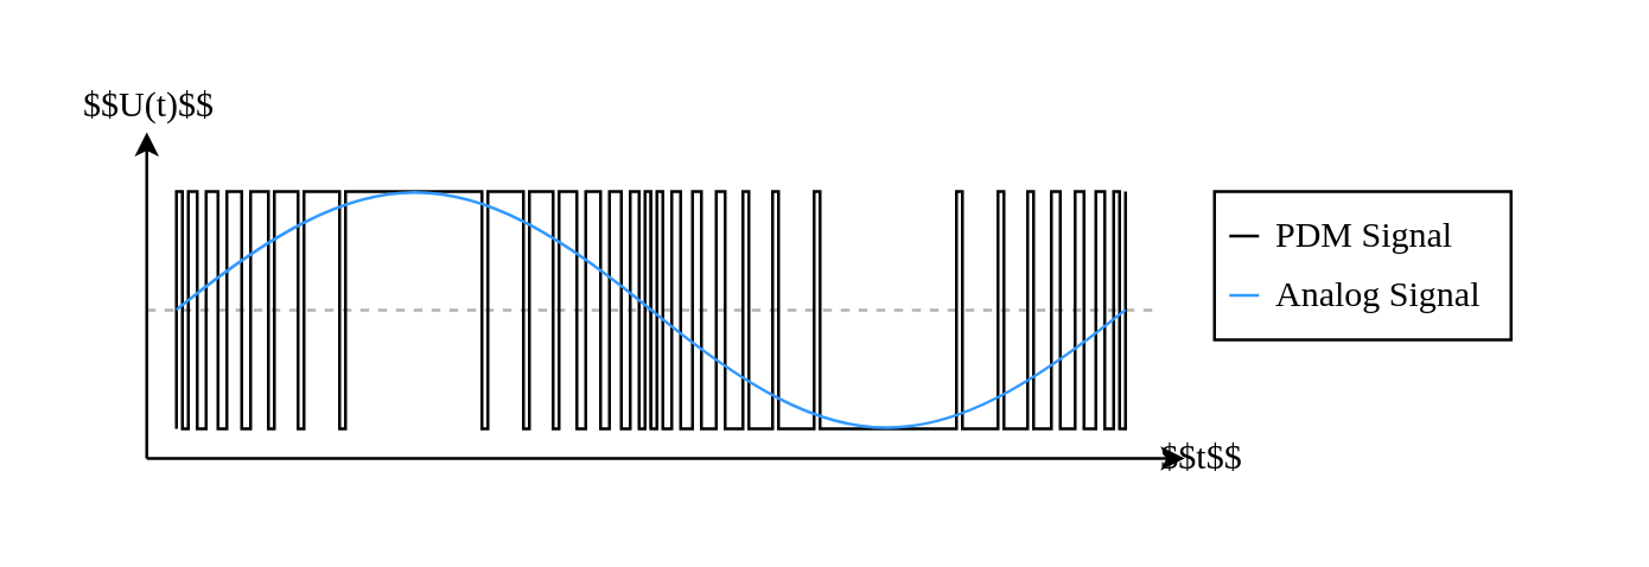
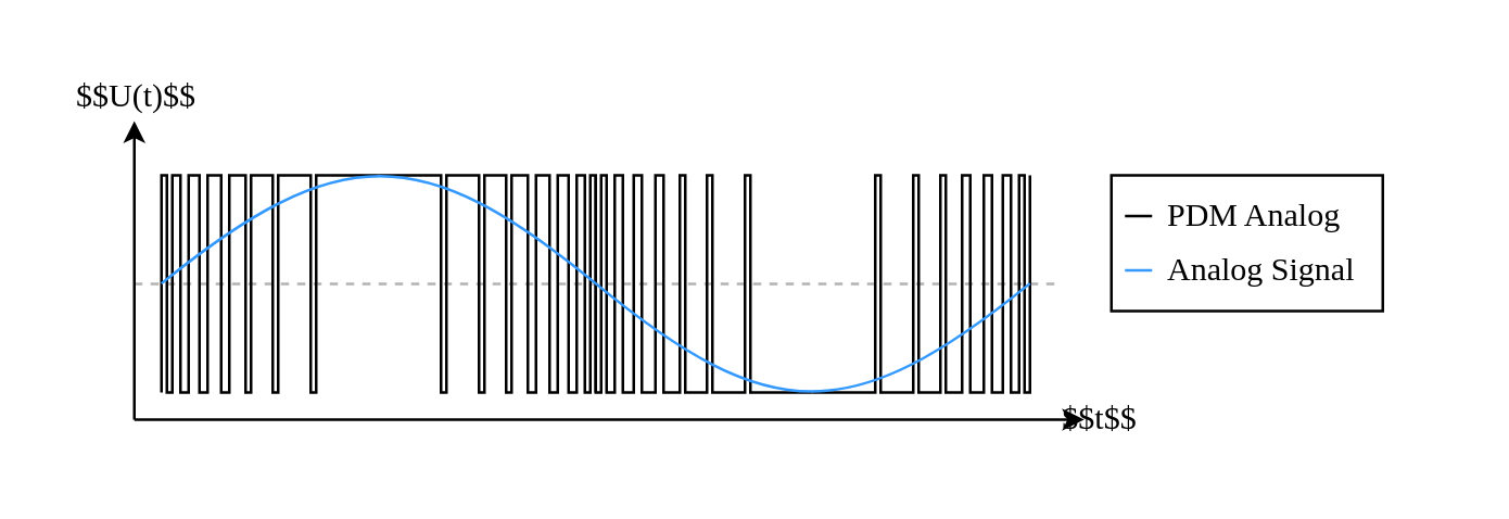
  <mxCell id="0" />
  <mxCell id="1" parent="0" />
  <mxCell id="2" value="" style="endArrow=none;dashed=1;html=1;rounded=0;strokeColor=#B3B3B3;fontFamily=Times New Roman;fontSize=14;startSize=5;endSize=5;" edge="1" parent="1"><mxGeometry width="50" height="50" relative="1" as="geometry"><mxPoint x="49" y="104" as="sourcePoint" /><mxPoint x="389" y="104" as="targetPoint" /></mxGeometry></mxCell>
  <mxCell id="3" value="" style="endArrow=classic;html=1;rounded=0;startSize=5;endSize=5;strokeColor=#000000;" edge="1" parent="1"><mxGeometry width="50" height="50" relative="1" as="geometry"><mxPoint x="49" y="154" as="sourcePoint" /><mxPoint x="399" y="154" as="targetPoint" /></mxGeometry></mxCell>
  <mxCell id="4" value="" style="endArrow=none;html=1;rounded=0;startSize=5;endSize=5;" edge="1" parent="1"><mxGeometry width="50" height="50" relative="1" as="geometry"><mxPoint x="59" y="144" as="sourcePoint" /><mxPoint x="139" y="64" as="targetPoint" /><Array as="points"><mxPoint x="59" y="64" /><mxPoint x="61" y="64" /><mxPoint x="61" y="144" /><mxPoint x="63" y="144" /><mxPoint x="63" y="64" /><mxPoint x="66" y="64" /><mxPoint x="66" y="144" /><mxPoint x="69" y="144" /><mxPoint x="69" y="64" /><mxPoint x="73" y="64" /><mxPoint x="73" y="144" /><mxPoint x="76" y="144" /><mxPoint x="76" y="64" /><mxPoint x="81" y="64" /><mxPoint x="81" y="144" /><mxPoint x="84" y="144" /><mxPoint x="84" y="64" /><mxPoint x="90" y="64" /><mxPoint x="90" y="144" /><mxPoint x="92" y="144" /><mxPoint x="92" y="64" /><mxPoint x="100" y="64" /><mxPoint x="100" y="144" /><mxPoint x="102" y="144" /><mxPoint x="102" y="64" /><mxPoint x="114" y="64" /><mxPoint x="114" y="144" /><mxPoint x="116" y="144" /><mxPoint x="116" y="64" /><mxPoint x="139" y="64" /></Array></mxGeometry></mxCell>
  <mxCell id="5" value="" style="endArrow=none;html=1;rounded=0;startSize=5;endSize=5;" edge="1" parent="1"><mxGeometry width="50" height="50" relative="1" as="geometry"><mxPoint x="219" y="144" as="sourcePoint" /><mxPoint x="139" y="64" as="targetPoint" /><Array as="points"><mxPoint x="219" y="64" /><mxPoint x="217" y="64" /><mxPoint x="217" y="144" /><mxPoint x="215" y="144" /><mxPoint x="215" y="64" /><mxPoint x="212" y="64" /><mxPoint x="212" y="144" /><mxPoint x="209" y="144" /><mxPoint x="209" y="64" /><mxPoint x="205" y="64" /><mxPoint x="205" y="144" /><mxPoint x="202" y="144" /><mxPoint x="202" y="64" /><mxPoint x="197" y="64" /><mxPoint x="197" y="144" /><mxPoint x="194" y="144" /><mxPoint x="194" y="64" /><mxPoint x="188" y="64" /><mxPoint x="188" y="144" /><mxPoint x="186" y="144" /><mxPoint x="186" y="64" /><mxPoint x="178" y="64" /><mxPoint x="178" y="144" /><mxPoint x="176" y="144" /><mxPoint x="176" y="64" /><mxPoint x="164" y="64" /><mxPoint x="164" y="144" /><mxPoint x="162" y="144" /><mxPoint x="162" y="64" /><mxPoint x="139" y="64" /></Array></mxGeometry></mxCell>
  <mxCell id="6" value="" style="endArrow=none;html=1;rounded=0;startSize=5;endSize=5;" edge="1" parent="1"><mxGeometry width="50" height="50" relative="1" as="geometry"><mxPoint x="219" y="64" as="sourcePoint" /><mxPoint x="299" y="144" as="targetPoint" /><Array as="points"><mxPoint x="219" y="144" /><mxPoint x="221" y="144" /><mxPoint x="221" y="64" /><mxPoint x="223" y="64" /><mxPoint x="223" y="144" /><mxPoint x="226" y="144" /><mxPoint x="226" y="64" /><mxPoint x="229" y="64" /><mxPoint x="229" y="144" /><mxPoint x="233" y="144" /><mxPoint x="233" y="64" /><mxPoint x="236" y="64" /><mxPoint x="236" y="144" /><mxPoint x="241" y="144" /><mxPoint x="241" y="64" /><mxPoint x="244" y="64" /><mxPoint x="244" y="144" /><mxPoint x="250" y="144" /><mxPoint x="250" y="64" /><mxPoint x="252" y="64" /><mxPoint x="252" y="144" /><mxPoint x="260" y="144" /><mxPoint x="260" y="64" /><mxPoint x="262" y="64" /><mxPoint x="262" y="144" /><mxPoint x="274" y="144" /><mxPoint x="274" y="64" /><mxPoint x="276" y="64" /><mxPoint x="276" y="144" /><mxPoint x="299" y="144" /></Array></mxGeometry></mxCell>
  <mxCell id="7" value="" style="endArrow=none;html=1;rounded=0;startSize=5;endSize=5;" edge="1" parent="1"><mxGeometry width="50" height="50" relative="1" as="geometry"><mxPoint x="379" y="64" as="sourcePoint" /><mxPoint x="299" y="144" as="targetPoint" /><Array as="points"><mxPoint x="379" y="144" /><mxPoint x="377" y="144" /><mxPoint x="377" y="64" /><mxPoint x="375" y="64" /><mxPoint x="375" y="144" /><mxPoint x="372" y="144" /><mxPoint x="372" y="64" /><mxPoint x="369" y="64" /><mxPoint x="369" y="144" /><mxPoint x="365" y="144" /><mxPoint x="365" y="64" /><mxPoint x="362" y="64" /><mxPoint x="362" y="144" /><mxPoint x="357" y="144" /><mxPoint x="357" y="64" /><mxPoint x="354" y="64" /><mxPoint x="354" y="144" /><mxPoint x="348" y="144" /><mxPoint x="348" y="64" /><mxPoint x="346" y="64" /><mxPoint x="346" y="144" /><mxPoint x="338" y="144" /><mxPoint x="338" y="64" /><mxPoint x="336" y="64" /><mxPoint x="336" y="144" /><mxPoint x="324" y="144" /><mxPoint x="324" y="64" /><mxPoint x="322" y="64" /><mxPoint x="322" y="144" /><mxPoint x="299" y="144" /></Array></mxGeometry></mxCell>
  <mxCell id="8" value="" style="pointerEvents=1;verticalLabelPosition=bottom;shadow=0;dashed=0;align=center;html=1;verticalAlign=top;shape=mxgraph.electrical.waveforms.sine_wave;fillColor=none;strokeColor=#3399FF;" vertex="1" parent="1"><mxGeometry x="59" y="51" width="320" height="106" as="geometry" /></mxCell>
  <mxCell id="9" value="$$t$$" style="text;html=1;strokeColor=none;fillColor=none;align=center;verticalAlign=middle;whiteSpace=wrap;rounded=0;fontFamily=Times New Roman;fontSize=12;" vertex="1" parent="1"><mxGeometry x="375" y="139" width="60" height="30" as="geometry" /></mxCell>
  <mxCell id="10" value="" style="endArrow=classic;html=1;rounded=0;fontFamily=Times New Roman;fontSize=14;startSize=5;endSize=5;" edge="1" parent="1"><mxGeometry width="50" height="50" relative="1" as="geometry"><mxPoint x="49" y="154" as="sourcePoint" /><mxPoint x="49" y="44" as="targetPoint" /></mxGeometry></mxCell>
  <mxCell id="11" value="$$U(t)$$" style="text;html=1;strokeColor=none;fillColor=none;align=center;verticalAlign=middle;whiteSpace=wrap;rounded=0;fontFamily=Times New Roman;fontSize=12;" vertex="1" parent="1"><mxGeometry x="20" y="20" width="60" height="30" as="geometry" /></mxCell>
  <mxCell id="12" value="" style="rounded=0;whiteSpace=wrap;html=1;strokeColor=default;fontFamily=Times New Roman;fontSize=14;fillColor=default;" vertex="1" parent="1"><mxGeometry x="409" y="64" width="100" height="50" as="geometry" /></mxCell>
  <mxCell id="13" value="" style="endArrow=none;html=1;rounded=0;strokeColor=#000000;fontFamily=Times New Roman;fontSize=14;startSize=5;endSize=5;" edge="1" parent="1"><mxGeometry width="50" height="50" relative="1" as="geometry"><mxPoint x="414" y="79" as="sourcePoint" /><mxPoint x="424" y="79" as="targetPoint" /></mxGeometry></mxCell>
- <mxCell id="14" value="PDM Signal" style="text;html=1;strokeColor=none;fillColor=none;align=left;verticalAlign=middle;whiteSpace=wrap;rounded=0;fontFamily=Times New Roman;fontSize=12;" vertex="1" parent="1"><mxGeometry x="428" y="64" width="106" height="30" as="geometry" /></mxCell>
+ <mxCell id="14" value="PDM Analog" style="text;html=1;strokeColor=none;fillColor=none;align=left;verticalAlign=middle;whiteSpace=wrap;rounded=0;fontFamily=Times New Roman;fontSize=12;" vertex="1" parent="1"><mxGeometry x="428" y="64" width="106" height="30" as="geometry" /></mxCell>
  <mxCell id="15" value="" style="endArrow=none;html=1;rounded=0;strokeColor=#3399FF;fontFamily=Times New Roman;fontSize=14;startSize=5;endSize=5;fontColor=#3399FF;" edge="1" parent="1"><mxGeometry width="50" height="50" relative="1" as="geometry"><mxPoint x="414" y="99" as="sourcePoint" /><mxPoint x="424" y="99" as="targetPoint" /></mxGeometry></mxCell>
  <mxCell id="16" value="Analog Signal" style="text;html=1;strokeColor=none;fillColor=none;align=left;verticalAlign=middle;whiteSpace=wrap;rounded=0;fontFamily=Times New Roman;fontSize=12;" vertex="1" parent="1"><mxGeometry x="428" y="84" width="106" height="30" as="geometry" /></mxCell>
